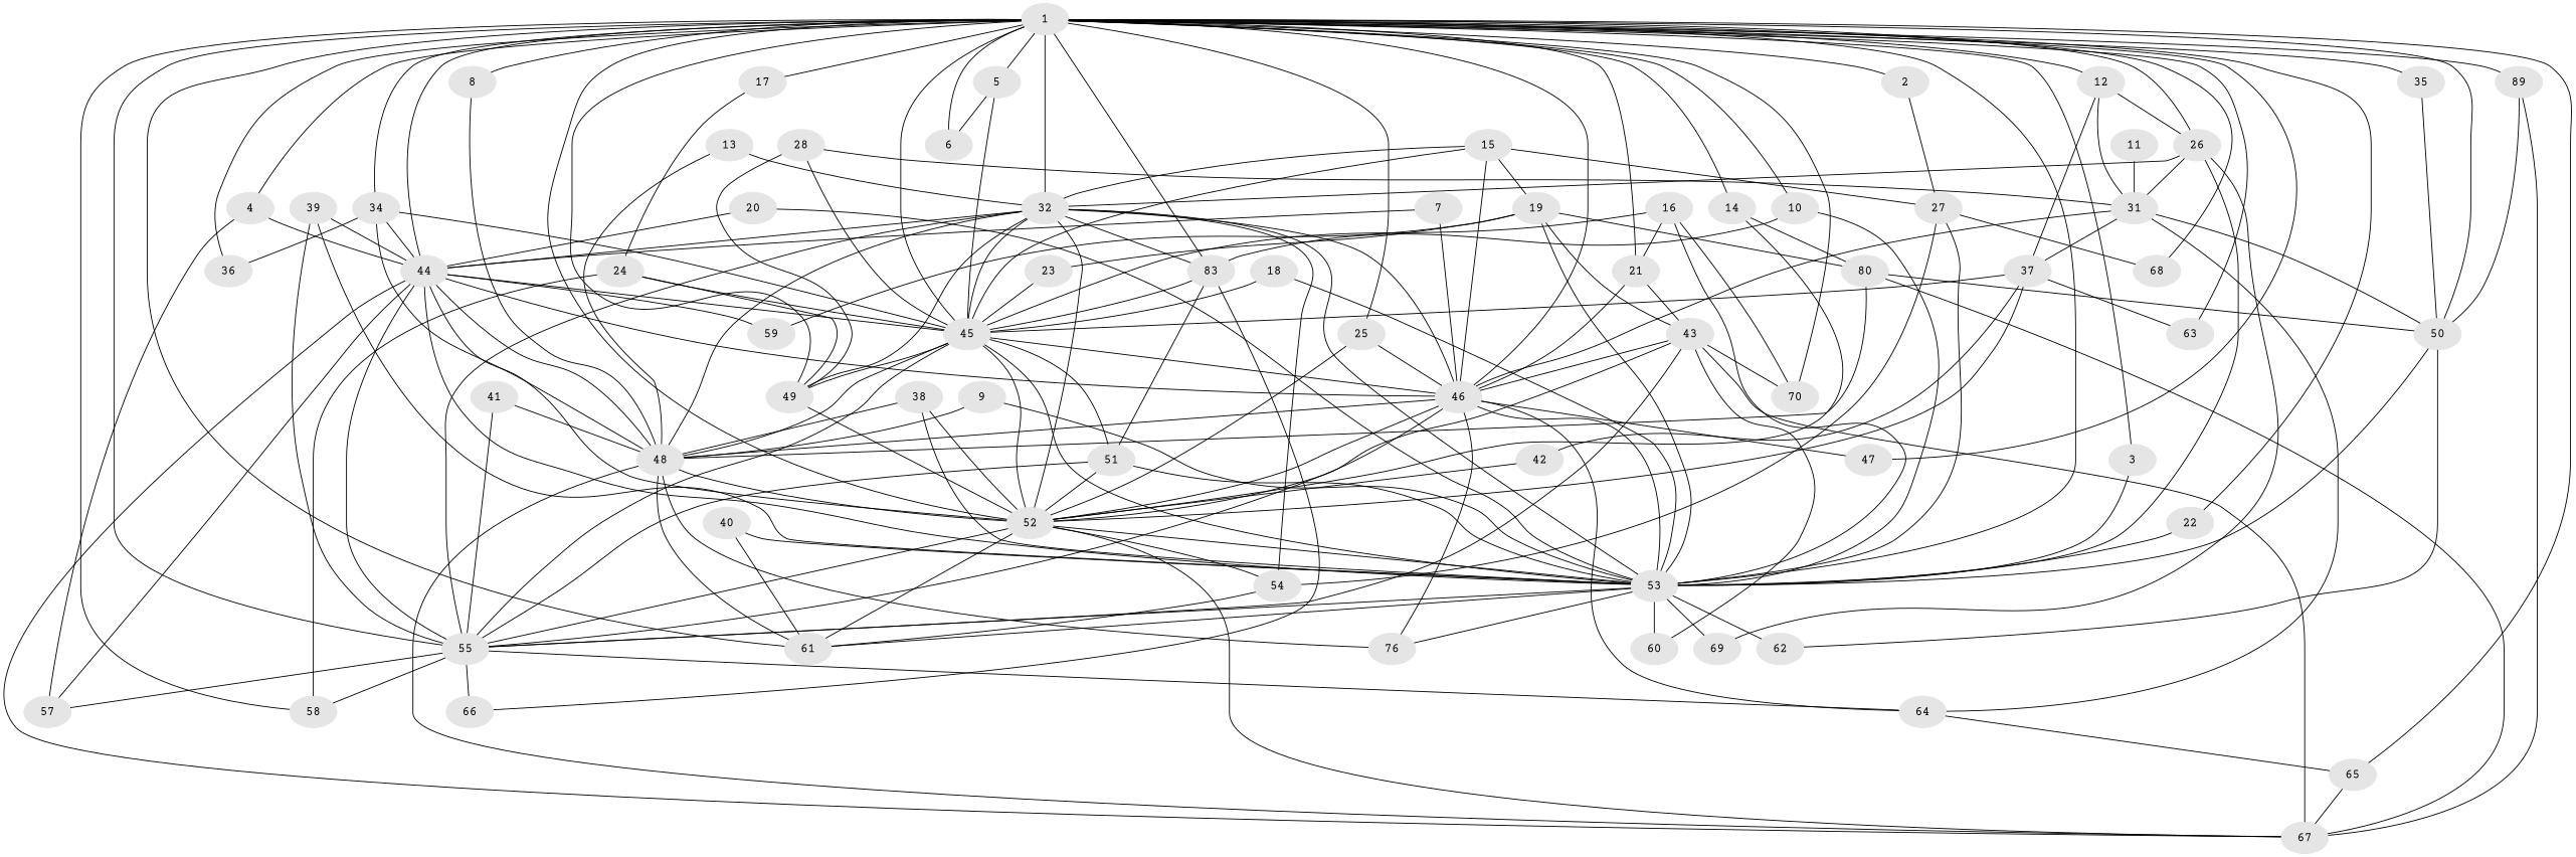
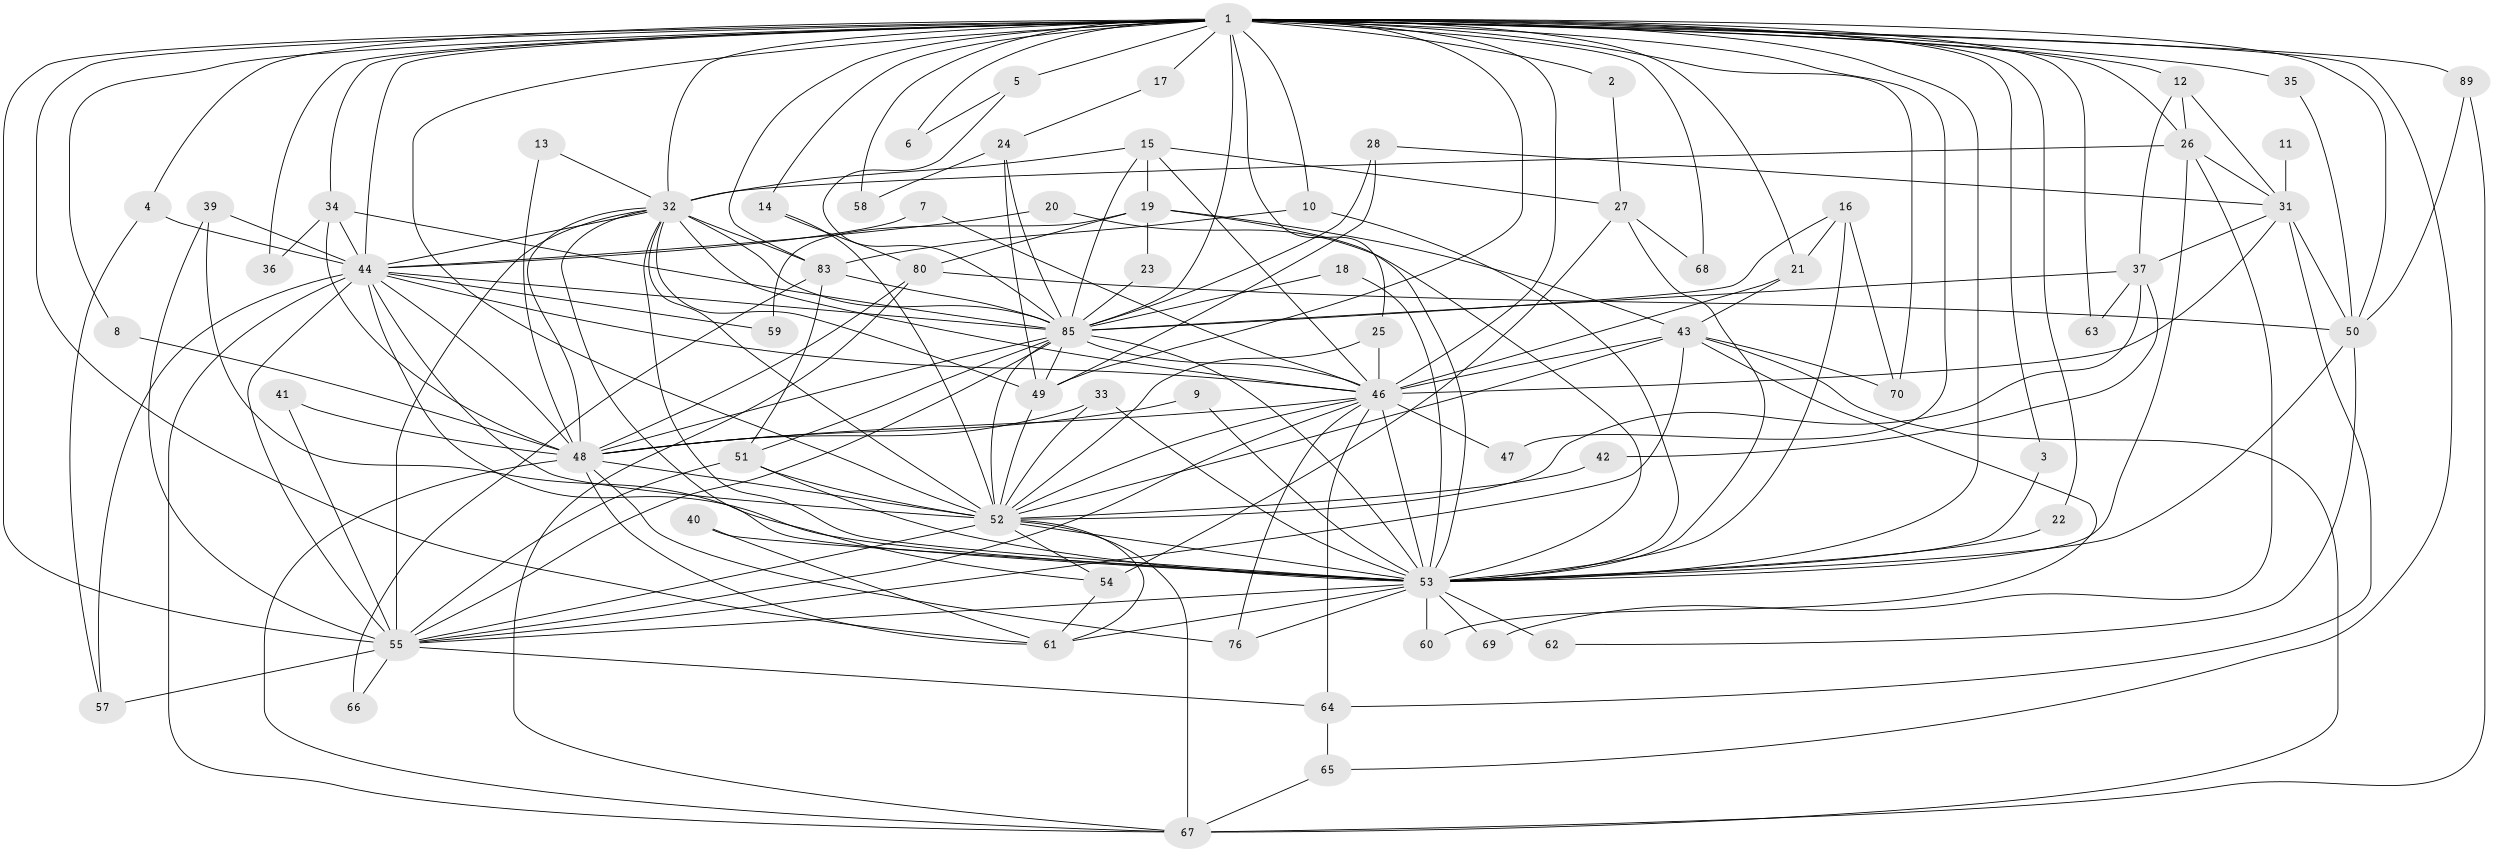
  graph {
    fontname="Courier Prime"
    node [color=gray90 fontname="Courier Prime" style=filled]
    edge [fontname="Courier Prime" weight=1.0]
    1
    2
    3
    4
    5
    6
    8
    10
    12
    14
    17
    21
    22
    25
    26
    n16 [label=89]
    32
    n18 [label=83]
    34
    35
    36
    44
-   45
+   45 [label=85]
    46
    47
    49
    50
    52
    53
    55
    58
    61
    63
    65
    68
    70
    27
    57
    48
    11
    31
    37
    n43 [label=80]
    24
    43
    69
    67
    54
    51
    66
    59
    64
    n53 [label=76]
    62
    60
    7
    9
    42
    13
    15
    19
    23
    16
    18
    20
    28
-   38
+   38 [label=33]
    39
    40
    41
    1 -- 2
    1 -- 3
    1 -- 4
    1 -- 5 [weight=2.0]
    1 -- 6
    1 -- 8
    1 -- 10
    1 -- 12
    1 -- 14
    1 -- 17
    1 -- 21
    1 -- 22
    1 -- 25
    1 -- 26
    1 -- n16 [weight=2.0]
    1 -- 32 [weight=5.0]
    1 -- n18
    1 -- 34
    1 -- 35
    1 -- 36
    1 -- 44 [weight=3.0]
    1 -- 45 [weight=3.0]
    1 -- 46 [weight=3.0]
    1 -- 47
    1 -- 49
    1 -- 50
    1 -- 52 [weight=3.0]
    1 -- 53 [weight=4.0]
    1 -- 55 [weight=4.0]
    1 -- 58
    1 -- 61
    1 -- 63
    1 -- 65
    1 -- 68
    1 -- 70
    2 -- 27
    3 -- 53
    4 -- 44
    4 -- 57
    5 -- 6
    5 -- 45
    8 -- 48
    10 -- n18
    10 -- 53
    12 -- 26
    12 -- 31
    12 -- 37
    14 -- 52
    14 -- n43
    17 -- 24
    21 -- 46
    21 -- 43
    22 -- 53
    25 -- 46
    25 -- 52
    26 -- 32
    26 -- 53
    26 -- 31
    26 -- 69
    n16 -- 50
    n16 -- 67
    32 -- n18
    32 -- 44
    32 -- 45
    32 -- 46
    32 -- 49
    32 -- 52
    32 -- 53
    32 -- 55 [weight=2.0]
    32 -- 48
    32 -- 54
    n18 -- 45
    n18 -- 51 [weight=2.0]
    n18 -- 66
    34 -- 36
    34 -- 44
    34 -- 45
    34 -- 48
    35 -- 50
    44 -- 45
    44 -- 46
    44 -- 52
    44 -- 53 [weight=2.0]
    44 -- 55
    44 -- 57
    44 -- 48 [weight=2.0]
    44 -- 67
    44 -- 59
    45 -- 46
    45 -- 49
    45 -- 52 [weight=2.0]
    45 -- 53
    45 -- 55
    45 -- 48
    45 -- 51
    46 -- 47
    46 -- 52
    46 -- 53 [weight=3.0]
    46 -- 55 [weight=2.0]
    46 -- 48
    46 -- 64
    46 -- n53
    49 -- 52
    50 -- 53
    50 -- 62
    52 -- 53 [weight=2.0]
    52 -- 55
    52 -- 61
    52 -- 67
    52 -- 54
    53 -- 55
    53 -- 61
    53 -- 69
    53 -- n53
    53 -- 62 [weight=2.0]
    53 -- 60 [weight=2.0]
-   55 -- 58
    55 -- 57
    55 -- 66
    55 -- 64
    65 -- 67
    27 -- 53
    27 -- 68
    27 -- 54
    48 -- 52 [weight=2.0]
    48 -- 61
    48 -- 67
    48 -- n53
    11 -- 31 [weight=2.0]
    31 -- 46
    31 -- 50
    31 -- 37
    31 -- 64
    37 -- 45
    37 -- 52
    37 -- 63
    37 -- 42
    n43 -- 50
    n43 -- 48
    n43 -- 67
    24 -- 45
    24 -- 49
    24 -- 58
    43 -- 46
    43 -- 52 [weight=2.0]
    43 -- 55
    43 -- 70
    43 -- 67
    43 -- 60
    54 -- 61
    51 -- 52
    51 -- 53
    51 -- 55
    64 -- 65
    7 -- 44
    7 -- 46
    9 -- 53
    9 -- 48
    42 -- 52
    13 -- 32
    13 -- 48
    15 -- 32
    15 -- 45
    15 -- 46
    15 -- 27
    15 -- 19
    19 -- 53
    19 -- n43
    19 -- 43
    19 -- 59
    19 -- 23
    23 -- 45
    16 -- 21
    16 -- 45
    16 -- 53
    16 -- 70
    18 -- 45
    18 -- 53
    20 -- 44
    20 -- 53
    28 -- 45 [weight=2.0]
    28 -- 49
    28 -- 31
    38 -- 52
    38 -- 53
    38 -- 48
    39 -- 44
    39 -- 53
    39 -- 55
    40 -- 53
    40 -- 61
    41 -- 55
    41 -- 48
  }
